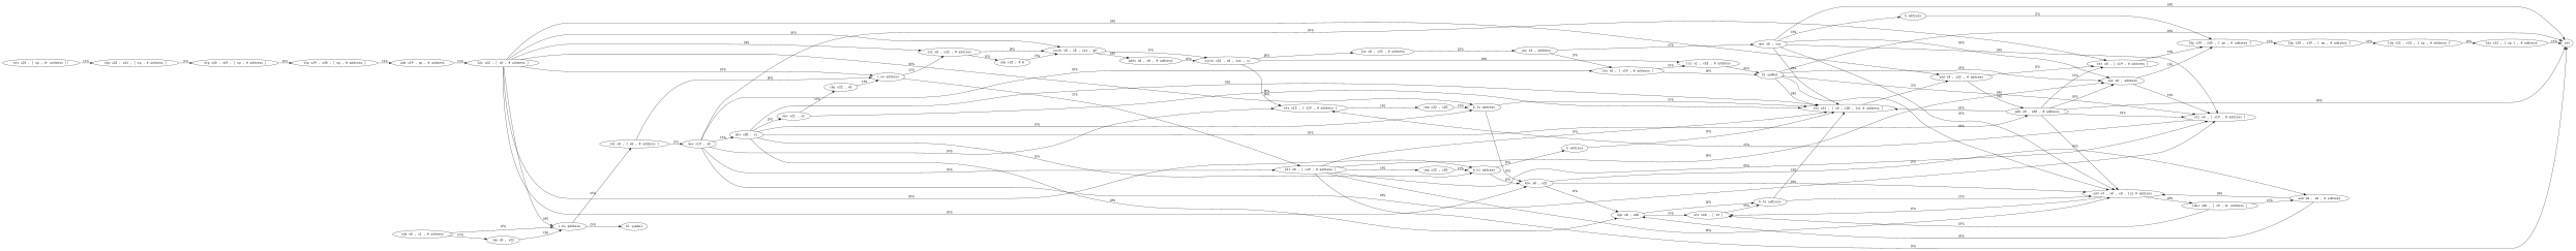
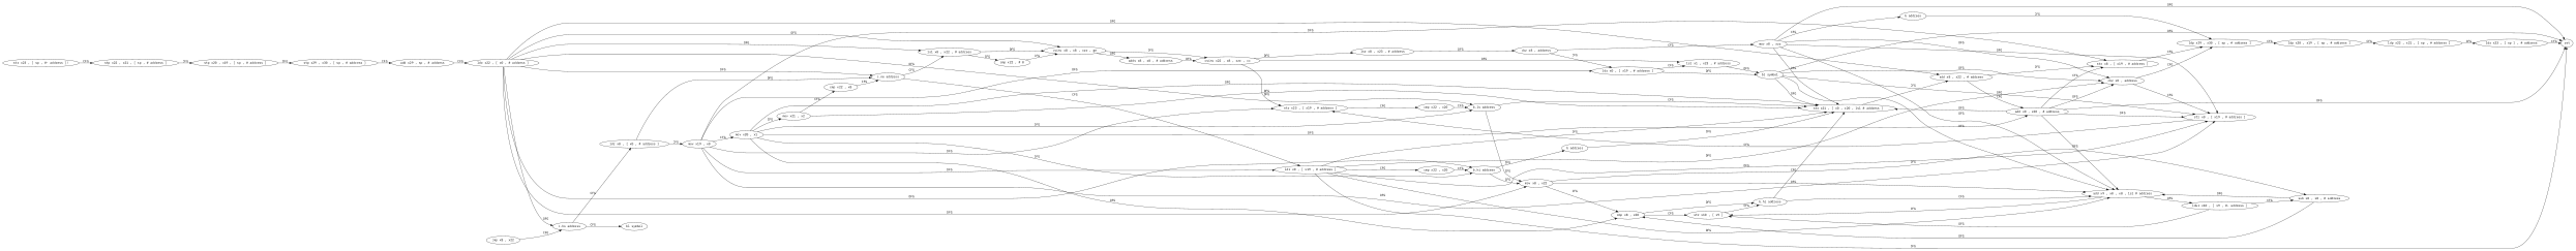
  digraph {
    fontname="IBM Plex Mono"
    rankdir=LR
    node [fontname="IBM Plex Mono"]
    edge [fontname="IBM Plex Mono"]
    n1 [label="str x23 , [ sp , #- address ]!"]
    n2 [label="stp x22 , x21 , [ sp , # address ]"]
    n3 [label="stp x20 , x19 , [ sp , # address ]"]
    n4 [label="stp x29 , x30 , [ sp , # address ]"]
    n5 [label="add x29 , sp , # address"]
    n6 [label="ldr x22 , [ x0 , # address ]"]
    n7 [label="b.hs address"]
    n8 [label="b.ne address"]
    n9 [label="lsl x8 , x22 , # address"]
    n10 [label="b.hi address"]
    n11 [label="mov x8 , x22"]
    n12 [label="csinv x8 , x8 , xzr , ge"]
    n13 [label="add x8 , x22 , # address"]
    n14 [label="b.ls address"]
-   n15 [label="sub x8 , x1 , # address"]
    n16 [label="cmp x8 , x22"]
    n17 [label="bl symbol"]
    n18 [label="ldr x8 , [ x0 , # address ]"]
    n19 [label="ldr x0 , [ x19 , # address ]"]
    n20 [label="cmp x22 , # 0"]
    n21 [label="b address"]
    n22 [label="cmp x8 , x20"]
    n23 [label="add x9 , x0 , x8 , lsl # address"]
    n24 [label="sub x8 , x8 , # address"]
    n25 [label="adds x8 , x8 , # address"]
    n26 [label="csinv x22 , x8 , xzr , cc"]
    n27 [label="str x8 , [ x19 , # address ]"]
    n28 [label="add x0 , x20 , # address"]
    n29 [label="str x21 , [ x0 , x20 , lsl # address ]"]
    n30 [label="mov x19 , x0"]
    n31 [label="mov x20 , x1"]
    n32 [label="ldr x0 , [ x19 , # address ]"]
    n33 [label="str x0 , [ x19 , # address ]"]
    n34 [label="str x23 , [ x19 , # address ]"]
    n35 [label="mov x21 , x2"]
    n36 [label="cmp x22 , x20"]
    n37 [label="cbz x0 , address"]
    n38 [label=ret]
    n39 [label="lsl x1 , x23 , # address"]
    n40 [label="bl symbol"]
    n41 [label="ldp x29 , x30 , [ sp , # address ]"]
    n42 [label="cmp x22 , x20"]
    n43 [label="cmp x22 , x8"]
    n44 [label="str x10 , [ x9 ]"]
    n45 [label="b.hi address"]
    n46 [label="ldur x10 , [ x9 , #- address ]"]
    n47 [label="lsr x8 , x23 , # address"]
    n48 [label="cbz x8 , address"]
    n49 [label="mov x0 , xzr"]
    n50 [label="b address"]
    n51 [label="ldp x20 , x19 , [ sp , # address ]"]
    n52 [label="ldp x22 , x21 , [ sp , # address ]"]
    n53 [label="ldr x23 , [ sp ] , # address"]
    n1 -> n2 [label=CFG]
    n2 -> n3 [label=CFG]
    n3 -> n4 [label=CFG]
    n4 -> n5 [label=CFG]
    n5 -> n6 [label=CFG]
    n6 -> n7 [label=DFG]
    n6 -> n8 [label=DFG]
    n6 -> n9 [label=DFG]
    n6 -> n10 [label=DFG]
    n6 -> n11 [label=DFG]
    n6 -> n12 [label=DFG]
    n6 -> n13 [label=DFG]
    n6 -> n14 [label=DFG]
    n7 -> n17 [label=CFG]
    n7 -> n18 [label=CFG]
    n8 -> n9 [label=CFG]
    n8 -> n19 [label=CFG]
    n9 -> n12 [label=DFG]
    n9 -> n20 [label=CFG]
    n10 -> n11 [label=CFG]
    n10 -> n21 [label=CFG]
    n11 -> n22 [label=DFG]
    n11 -> n23 [label=DFG]
    n11 -> n24 [label=DFG]
    n12 -> n25 [label=DFG]
    n12 -> n26 [label=DFG]
    n13 -> n27 [label=DFG]
    n13 -> n28 [label=CFG]
    n14 -> n11 [label=CFG]
    n14 -> n29 [label=CFG]
-   n15 -> n7 [label=DFG]
-   n15 -> n16 [label=CFG]
    n16 -> n7 [label=CFG]
    n18 -> n8 [label=DFG]
    n18 -> n30 [label=CFG]
    n19 -> n23 [label=DFG]
    n19 -> n29 [label=DFG]
    n19 -> n33 [label=DFG]
    n19 -> n36 [label=CFG]
    n19 -> n37 [label=DFG]
    n19 -> n38 [label=DFG]
    n20 -> n12 [label=CFG]
    n21 -> n29 [label=CFG]
    n22 -> n44 [label=CFG]
    n22 -> n45 [label=DFG]
    n23 -> n44 [label=DFG]
    n23 -> n46 [label=DFG]
    n24 -> n22 [label=DFG]
    n24 -> n23 [label=DFG]
    n25 -> n26 [label=DFG]
    n26 -> n34 [label=DFG]
    n26 -> n39 [label=DFG]
    n26 -> n47 [label=DFG]
    n27 -> n41 [label=CFG]
    n28 -> n23 [label=DFG]
    n28 -> n27 [label=CFG]
    n28 -> n29 [label=DFG]
    n28 -> n33 [label=DFG]
    n28 -> n37 [label=DFG]
    n28 -> n38 [label=DFG]
    n29 -> n13 [label=CFG]
    n30 -> n19 [label=DFG]
    n30 -> n27 [label=DFG]
    n30 -> n31 [label=CFG]
    n30 -> n32 [label=DFG]
    n30 -> n33 [label=DFG]
    n30 -> n34 [label=DFG]
    n31 -> n10 [label=DFG]
    n31 -> n14 [label=DFG]
    n31 -> n22 [label=DFG]
    n31 -> n28 [label=DFG]
    n31 -> n29 [label=DFG]
    n31 -> n35 [label=CFG]
    n32 -> n39 [label=CFG]
    n32 -> n40 [label=DFG]
    n33 -> n34 [label=CFG]
    n34 -> n42 [label=CFG]
    n35 -> n29 [label=DFG]
    n35 -> n43 [label=CFG]
    n36 -> n10 [label=CFG]
    n37 -> n33 [label=CFG]
    n37 -> n41 [label=CFG]
    n39 -> n40 [label=DFG]
    n40 -> n23 [label=DFG]
    n40 -> n29 [label=DFG]
    n40 -> n33 [label=DFG]
    n40 -> n37 [label=DFG]
    n40 -> n38 [label=DFG]
    n41 -> n51 [label=CFG]
    n42 -> n14 [label=CFG]
    n43 -> n8 [label=CFG]
    n44 -> n45 [label=CFG]
    n45 -> n23 [label=CFG]
    n45 -> n29 [label=CFG]
    n46 -> n24 [label=CFG]
    n46 -> n44 [label=DFG]
    n47 -> n48 [label=DFG]
    n48 -> n32 [label=CFG]
    n48 -> n49 [label=CFG]
    n49 -> n23 [label=DFG]
    n49 -> n29 [label=DFG]
    n49 -> n33 [label=DFG]
    n49 -> n37 [label=DFG]
    n49 -> n38 [label=DFG]
    n49 -> n50 [label=CFG]
    n50 -> n41 [label=CFG]
    n51 -> n52 [label=CFG]
    n52 -> n53 [label=CFG]
    n53 -> n38 [label=CFG]
  }
